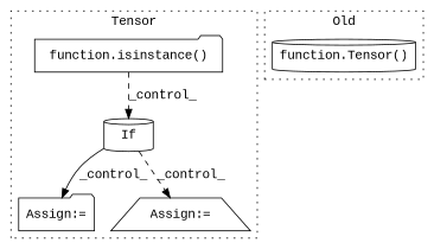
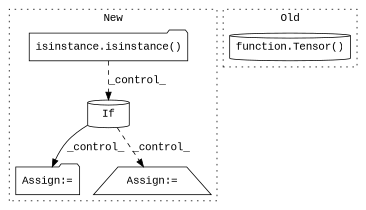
  digraph {
    fontname="Liberation Mono"
    node [a=75 fontname="Liberation Mono" l=3 shape=cylinder]
    edge [fontname="Liberation Mono" style=dashed]
    n1 [a=96 label=If s=1654]
-   n2 [l="11,1" label="function.isinstance()" s="1604,1625" shape=folder]
+   n2 [l="11,1" label="isinstance.isinstance()" s="1604,1625" shape=folder]
    n3 [a=68 label="Assign:=" s=1682 shape=folder]
    n4 [a=68 label="Assign:=" s=1775 shape=trapezium]
    n5 [l="7,72" label="function.Tensor()" s="1473,1529"]
    subgraph cluster_1 {
-     label=Tensor
+     label=New
      style=dotted
      n1
      n2
      n3
      n4
    }
    subgraph cluster_2 {
      label=Old
      style=dotted
      n5
    }
    n1 -> n3 [label=_control_ style=solid]
    n1 -> n4 [label=_control_]
    n2 -> n1 [label=_control_]
  }
